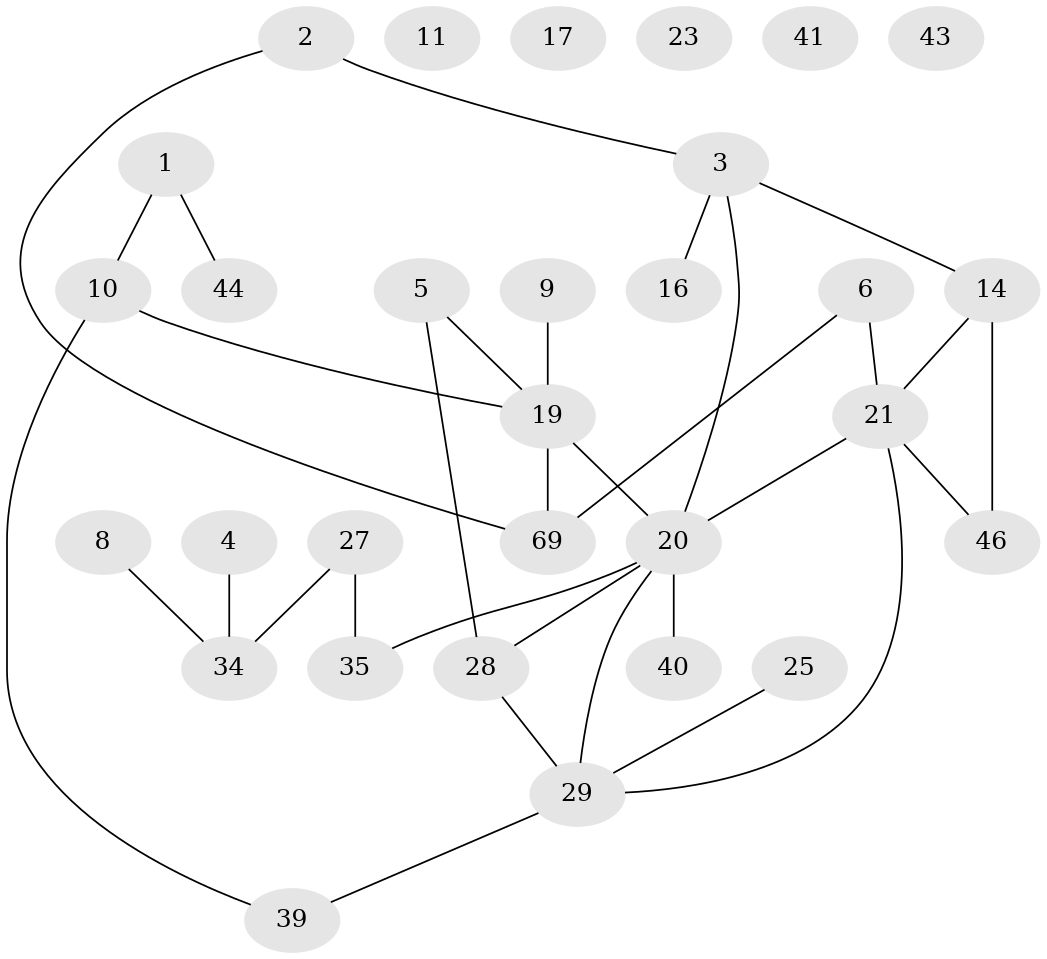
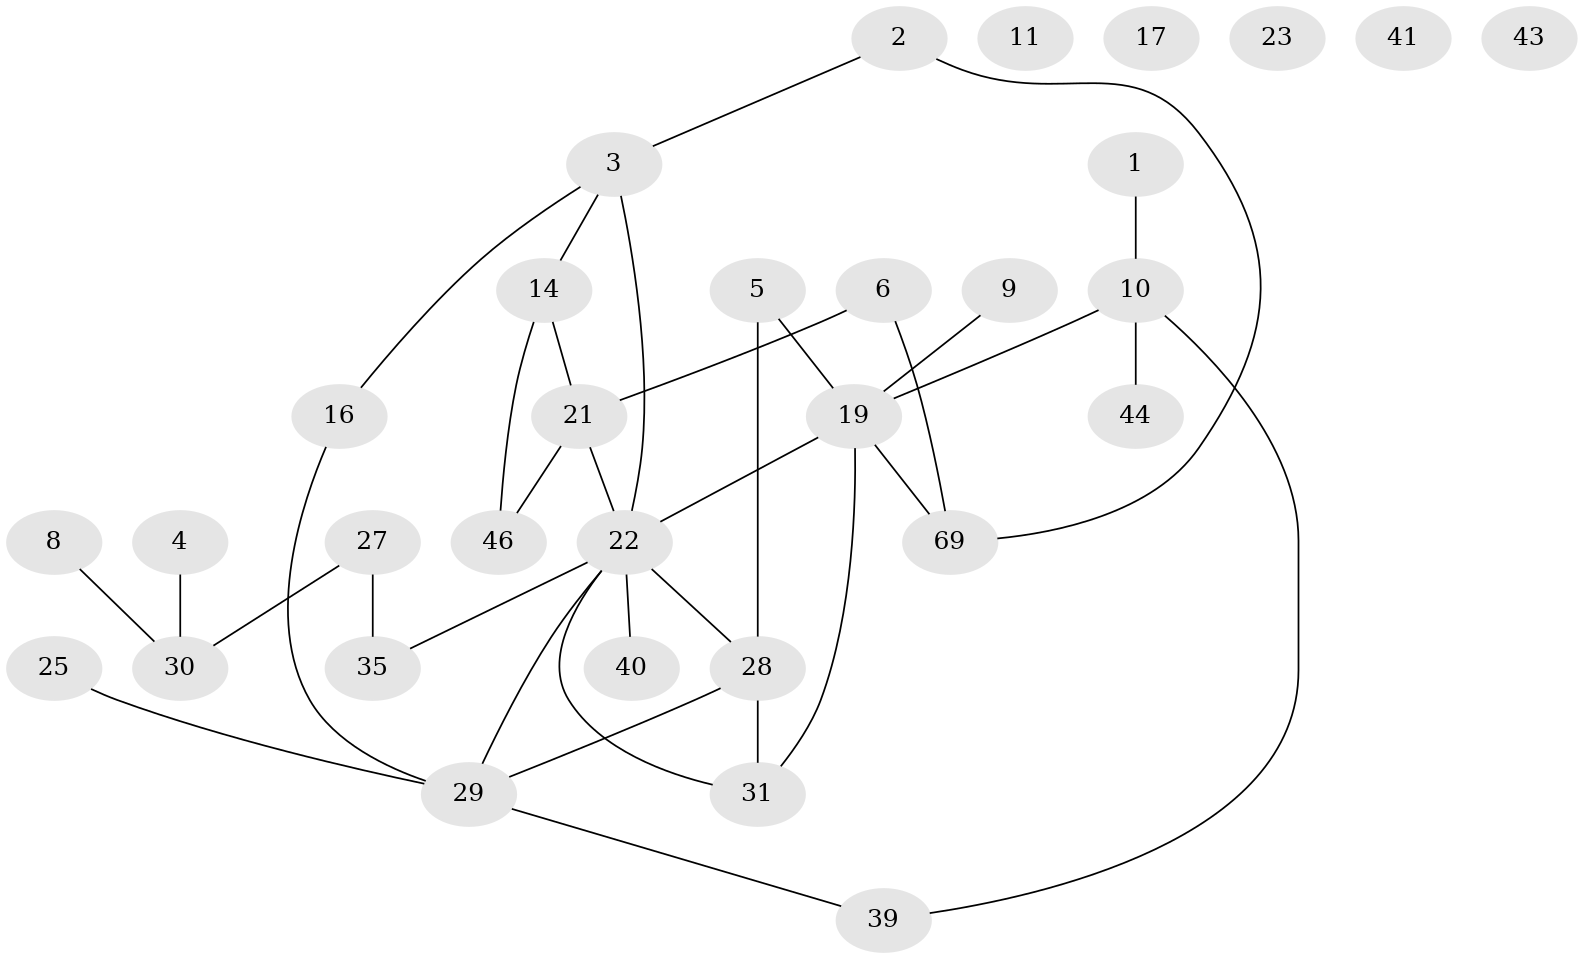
  graph {
    node [color=gray90 style=filled]
    1 [super="+12"]
    10 [super="+15"]
    44
    19 [super="+36"]
    39 [super="+42"]
    2 [super="+20"]
    3 [super="+13"]
    n8 [label=69]
    14 [super="+18"]
    16
-   22 [super="+24" label=20]
-   30 [super="+45" label=34]
+   22 [super="+24"]
+   30 [super="+45"]
    27
    35 [super="+48"]
    21 [super="+33"]
    46
    29 [super="+38"]
    28 [super="+37"]
+   31 [super="+50"]
    40
    4 [super="+7"]
    5 [super="+34"]
    6 [super="+32"]
    8
    9
    11
    17
    23 [super="+26"]
    25 [super="+47"]
    41
    43
    1 -- 10
-   1 -- 44
+   10 -- 44
    10 -- 19
    10 -- 39
    19 -- n8
    19 -- 22
+   19 -- 31 [weight=2]
    2 -- 3
    2 -- n8
    3 -- 14
    3 -- 16
    3 -- 22
    14 -- 21
    14 -- 46 [weight=2]
-   21 -- 29
+   16 -- 29
    22 -- 35
    22 -- 29
    22 -- 28
+   22 -- 31
    22 -- 40
    27 -- 30
    27 -- 35
    21 -- 22 [weight=2]
    21 -- 46
    29 -- 39
    28 -- 29
+   28 -- 31 [weight=2]
    4 -- 30
    5 -- 19 [weight=2]
    5 -- 28
    6 -- n8
    6 -- 21
    8 -- 30
    9 -- 19
    25 -- 29
  }
